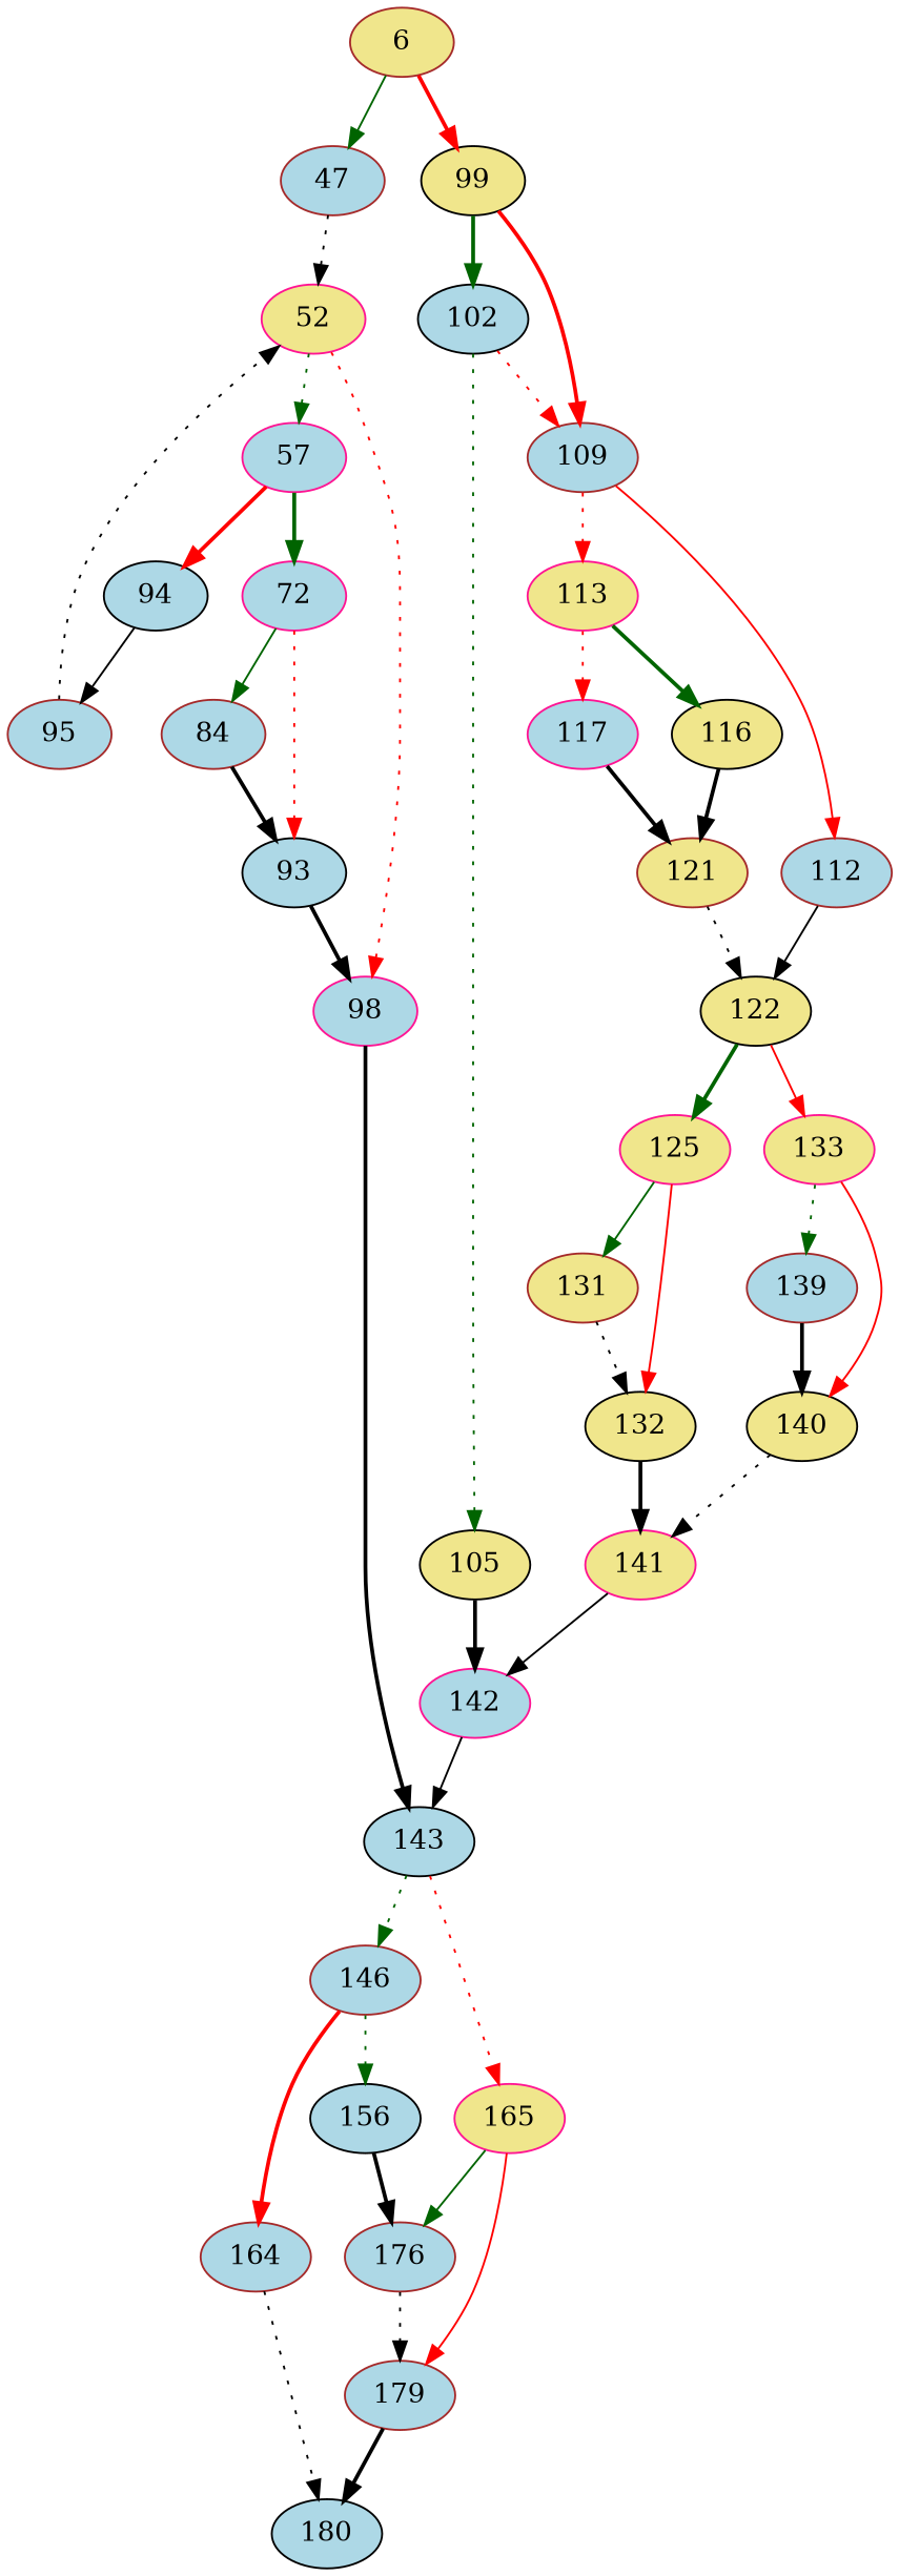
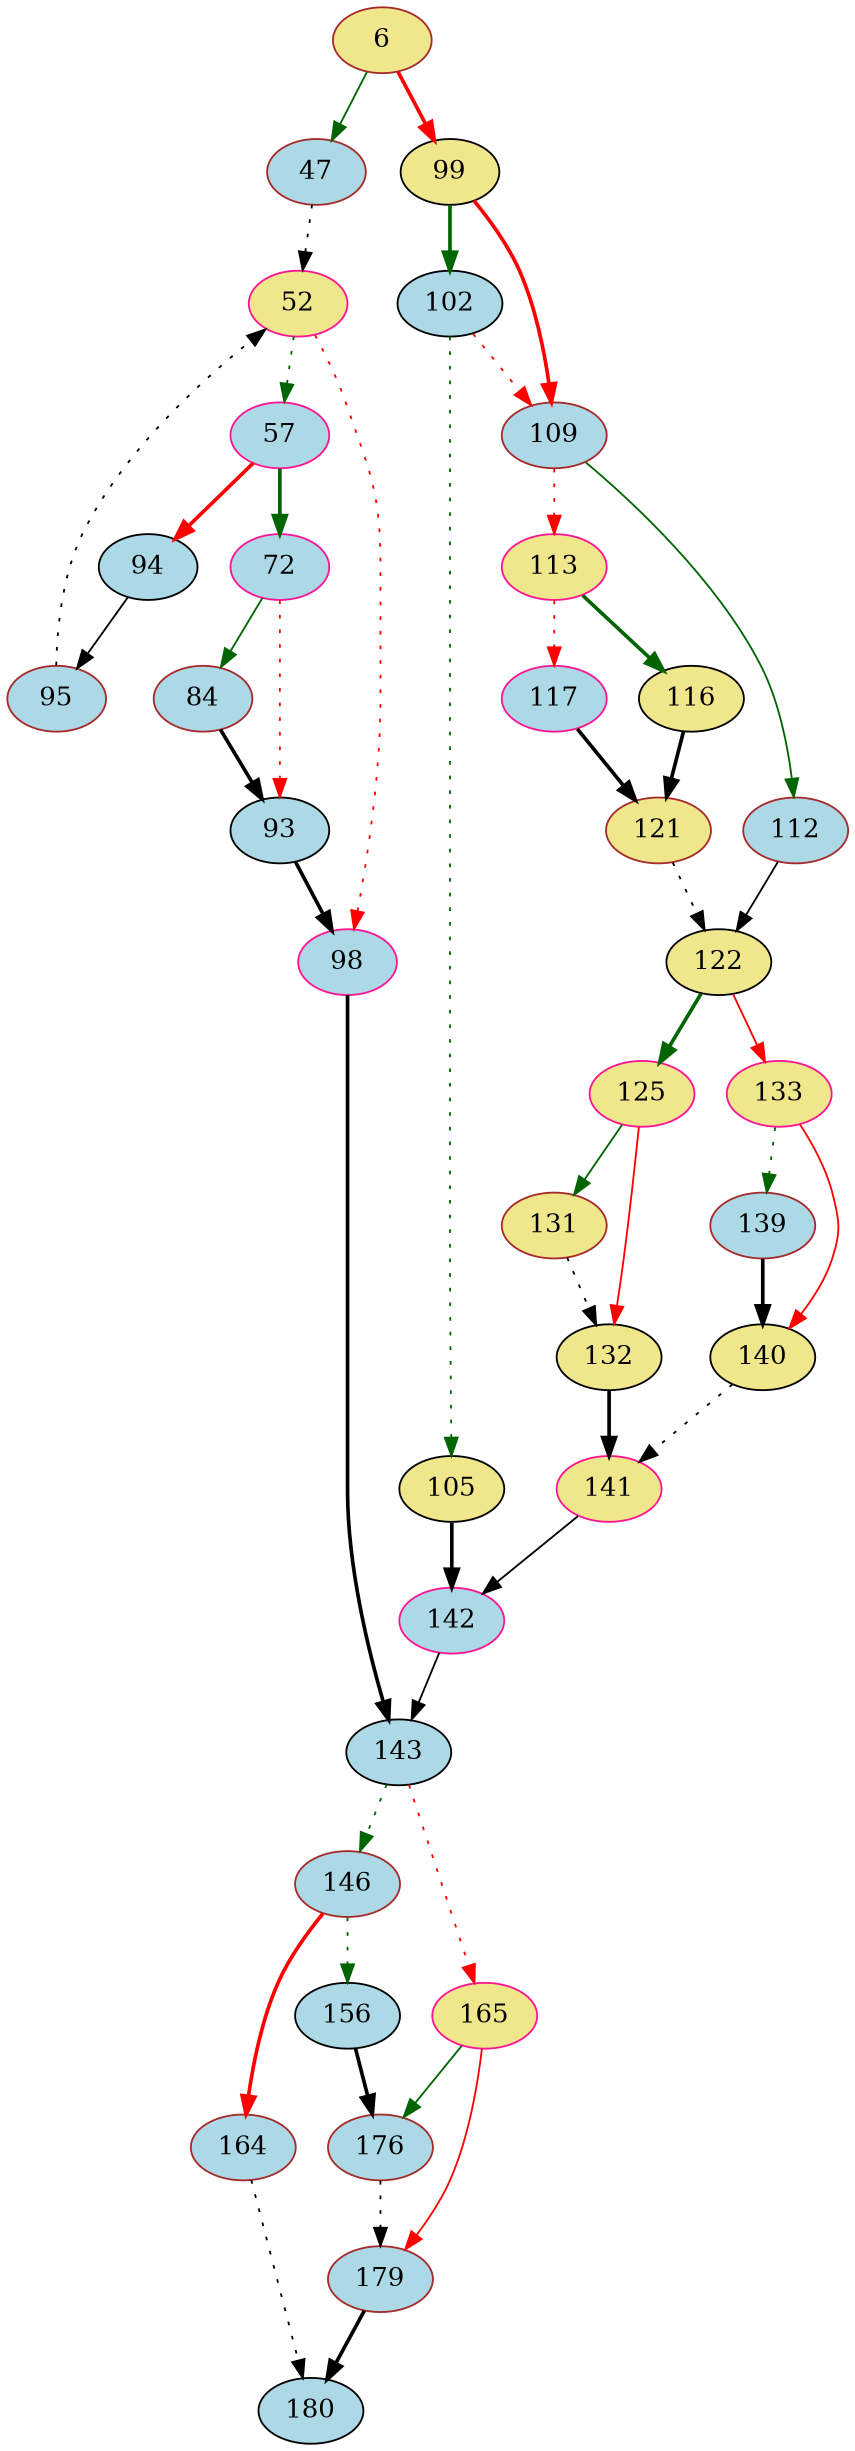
  strict digraph {
    fontname="DejaVu Serif"
    node [color=brown fillcolor=lightblue fontname="DejaVu Serif" style=filled]
    edge [fontname="DejaVu Serif" style=bold]
    6 [entry=true fillcolor=khaki]
    47
    99 [color=black fillcolor=khaki]
    52 [color=deeppink fillcolor=khaki]
    102 [color=black]
    109
    57 [color=deeppink]
    98 [color=deeppink]
    105 [color=black fillcolor=khaki]
    112
    113 [color=deeppink fillcolor=khaki]
    72 [color=deeppink]
    94 [color=black]
    143 [color=black]
    84
    93 [color=black]
    95
    146
    165 [color=deeppink fillcolor=khaki]
    156 [color=black]
    164
    176
    179
    142 [color=deeppink]
    122 [color=black fillcolor=khaki]
    116 [color=black fillcolor=khaki]
    117 [color=deeppink]
    125 [color=deeppink fillcolor=khaki]
    133 [color=deeppink fillcolor=khaki]
    121 [fillcolor=khaki]
    131 [fillcolor=khaki]
    132 [color=black fillcolor=khaki]
    139
    140 [color=black fillcolor=khaki]
    141 [color=deeppink fillcolor=khaki]
    180 [color=black]
    6 -> 47 [color=darkgreen cond=true style=solid]
    6 -> 99 [color=red cond=false]
    47 -> 52 [style=dotted]
    99 -> 102 [color=darkgreen cond=true]
    99 -> 109 [color=red cond=false]
    52 -> 57 [color=darkgreen cond=true style=dotted]
    52 -> 98 [color=red cond=false style=dotted]
    102 -> 109 [color=red cond=false style=dotted]
    102 -> 105 [color=darkgreen cond=true style=dotted]
-   109 -> 112 [color=red cond=true style=solid]
+   109 -> 112 [color=darkgreen cond=true style=solid]
    109 -> 113 [color=red cond=false style=dotted]
    57 -> 72 [color=darkgreen cond=true]
    57 -> 94 [color=red cond=false]
    98 -> 143
    105 -> 142
    112 -> 122 [style=solid]
    113 -> 116 [color=darkgreen cond=true]
    113 -> 117 [color=red cond=false style=dotted]
    72 -> 84 [color=darkgreen cond=true style=solid]
    72 -> 93 [color=red cond=false style=dotted]
    94 -> 95 [style=solid]
    143 -> 146 [color=darkgreen cond=true style=dotted]
    143 -> 165 [color=red cond=false style=dotted]
    84 -> 93
    93 -> 98
    95 -> 52 [style=dotted]
    146 -> 156 [color=darkgreen cond=true style=dotted]
    146 -> 164 [color=red cond=false]
    165 -> 176 [color=darkgreen cond=true style=solid]
    165 -> 179 [color=red cond=false style=solid]
    156 -> 176
    164 -> 180 [style=dotted]
    176 -> 179 [style=dotted]
    179 -> 180
    142 -> 143 [style=solid]
    122 -> 125 [color=darkgreen cond=true]
    122 -> 133 [color=red cond=false style=solid]
    116 -> 121
    117 -> 121
    125 -> 131 [color=darkgreen cond=true style=solid]
    125 -> 132 [color=red cond=false style=solid]
    133 -> 139 [color=darkgreen cond=true style=dotted]
    133 -> 140 [color=red cond=false style=solid]
    121 -> 122 [style=dotted]
    131 -> 132 [style=dotted]
    132 -> 141
    139 -> 140
    140 -> 141 [style=dotted]
    141 -> 142 [style=solid]
  }
